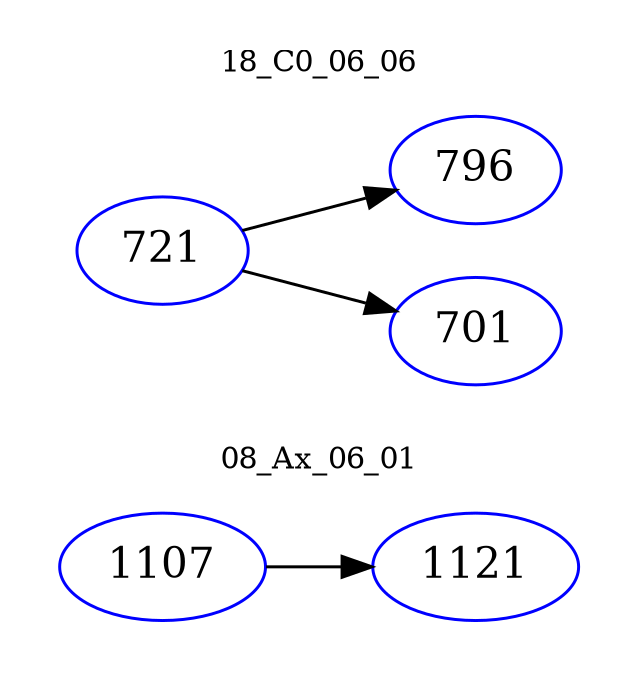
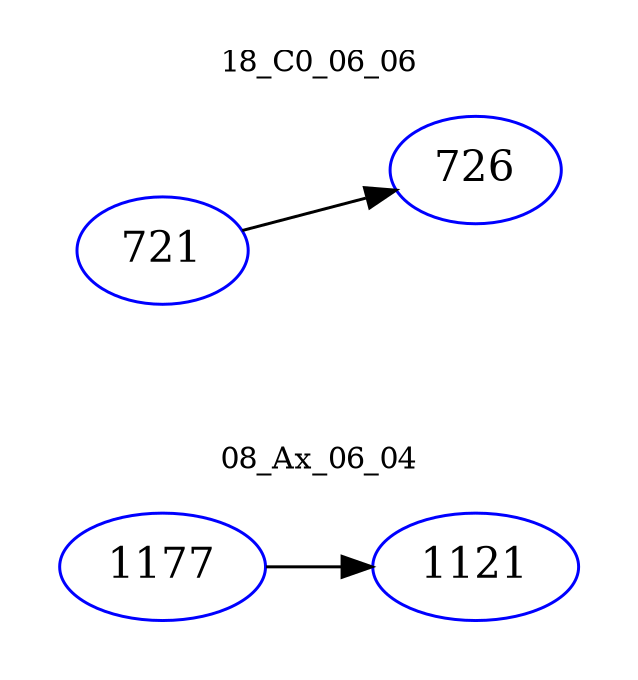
  digraph {
    rankdir=LR
    node [color=blue]
    edge [color=black]
-   n1 [label=1107]
+   n1 [label=1177]
    n2 [label=1121]
    n3 [label=721]
-   n4 [label=701]
-   n5 [label=796]
+   n5 [label=726]
    subgraph cluster_1 {
      color=white
      fontsize=10
-     label="08_Ax_06_01"
+     label="08_Ax_06_04"
      n1
      n2
    }
    subgraph cluster_2 {
      color=white
      fontsize=10
      label="18_C0_06_06"
      n3
-     n4
      n5
    }
    n1 -> n2
-   n3 -> n4
    n3 -> n5
  }
